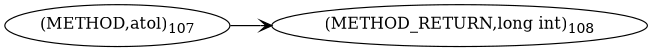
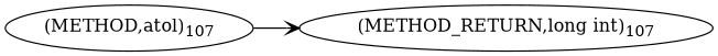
  digraph {
    rankdir=LR
    n1 [label=<(METHOD,atol)<SUB>107</SUB>>]
-   n2 [label=<(METHOD_RETURN,long int)<SUB>108</SUB>>]
+   n2 [label=<(METHOD_RETURN,long int)<SUB>107</SUB>>]
    n1 -> n2 [arrowhead=vee]
  }
